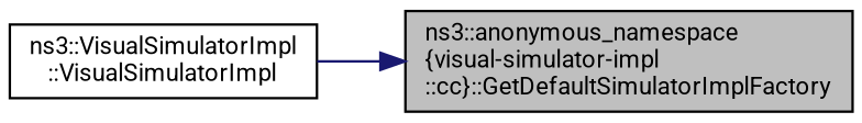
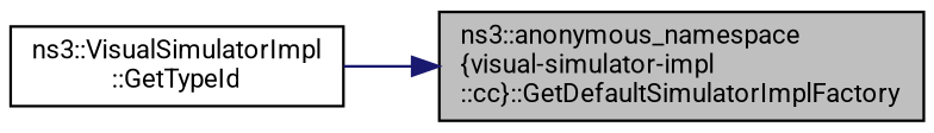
  digraph {
    rankdir=RL
    fontname=Roboto
    node [color=black fontname=Roboto fontsize=10 shape=record style=filled]
    n1 [fillcolor=grey75 fontcolor=black height=0.2 label="ns3::anonymous_namespace\l\{visual-simulator-impl\l::cc\}::GetDefaultSimulatorImplFactory" width=0.4]
-   n2 [fillcolor=white height=0.2 label="ns3::VisualSimulatorImpl\l::VisualSimulatorImpl" width=0.4]
+   n2 [fillcolor=white height=0.2 label="ns3::VisualSimulatorImpl\l::GetTypeId" width=0.4]
    n1 -> n2 [color=midnightblue dir=back fontname=Roboto fontsize=10 labelfontname=Helvetica labelfontsize=10 style=solid]
  }
